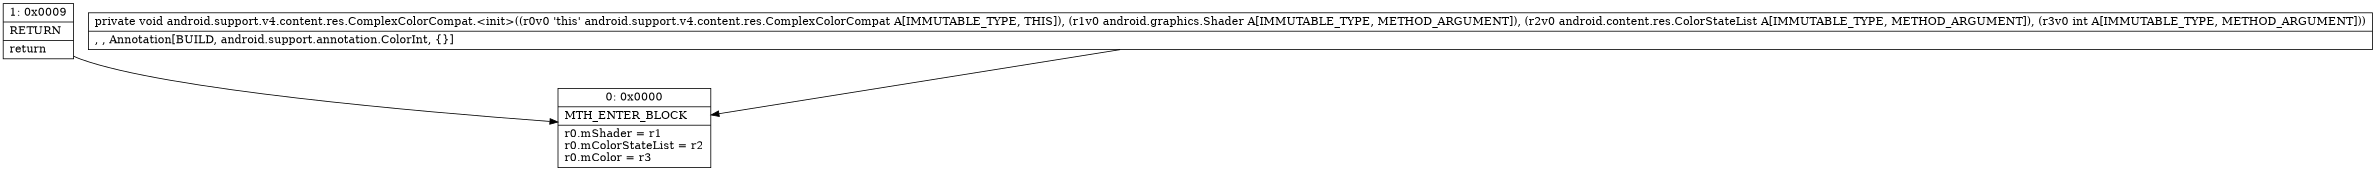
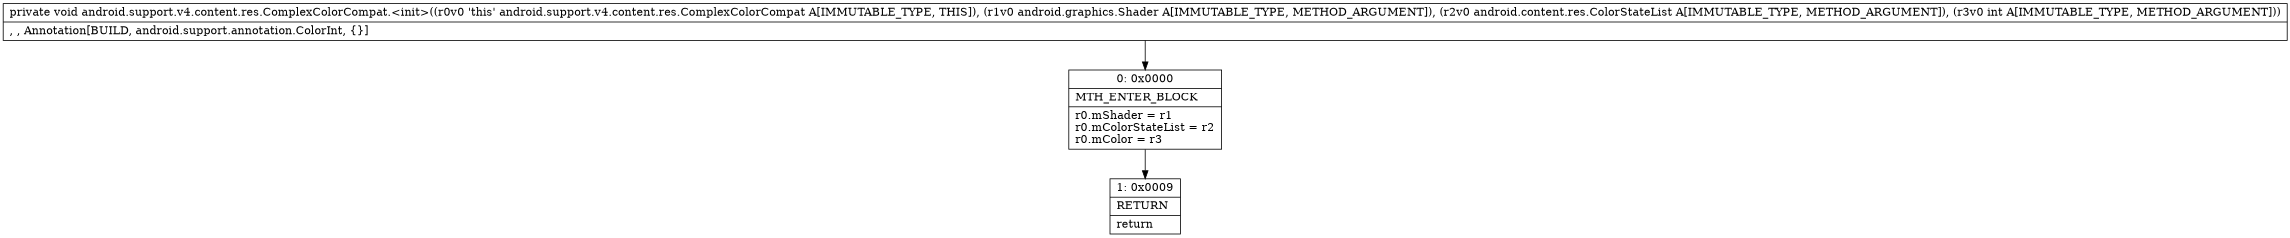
  digraph {
    fontname="DejaVu Serif"
    node [shape=record fontname="DejaVu Serif"]
    edge [fontname="DejaVu Serif"]
    n1 [label="{0\:\ 0x0000|MTH_ENTER_BLOCK\l|r0.mShader = r1\lr0.mColorStateList = r2\lr0.mColor = r3\l}"]
    n2 [label="{1\:\ 0x0009|RETURN\l|return\l}"]
    n3 [label="{private void android.support.v4.content.res.ComplexColorCompat.\<init\>((r0v0 'this' android.support.v4.content.res.ComplexColorCompat A[IMMUTABLE_TYPE, THIS]), (r1v0 android.graphics.Shader A[IMMUTABLE_TYPE, METHOD_ARGUMENT]), (r2v0 android.content.res.ColorStateList A[IMMUTABLE_TYPE, METHOD_ARGUMENT]), (r3v0 int A[IMMUTABLE_TYPE, METHOD_ARGUMENT]))  | , , Annotation[BUILD, android.support.annotation.ColorInt, \{\}]\l}"]
-   n2 -> n1
+   n1 -> n2
    n3 -> n1
  }
